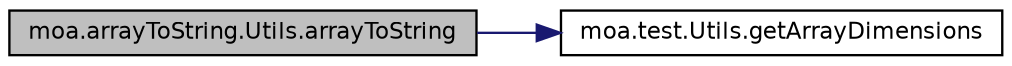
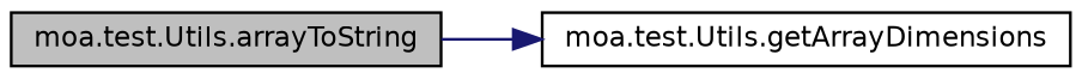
  digraph {
    rankdir=LR
    node [color=black fontname=Helvetica fontsize=10 shape=record style=filled]
-   n1 [fillcolor=grey75 fontcolor=black height=0.2 label="moa.arrayToString.Utils.arrayToString" width=0.4]
+   n1 [fillcolor=grey75 fontcolor=black height=0.2 label="moa.test.Utils.arrayToString" width=0.4]
    n2 [fillcolor=white height=0.2 label="moa.test.Utils.getArrayDimensions" width=0.4]
    n1 -> n2 [color=midnightblue fontname=Helvetica fontsize=10 labelfontname=Helvetica labelfontsize=10 style=solid]
  }
